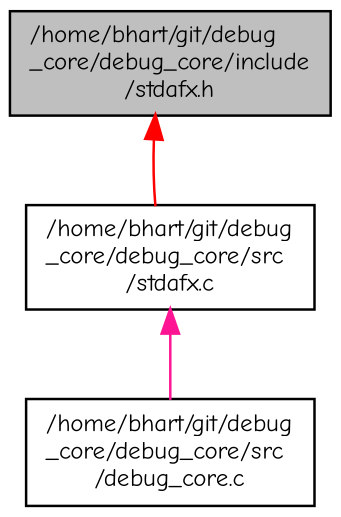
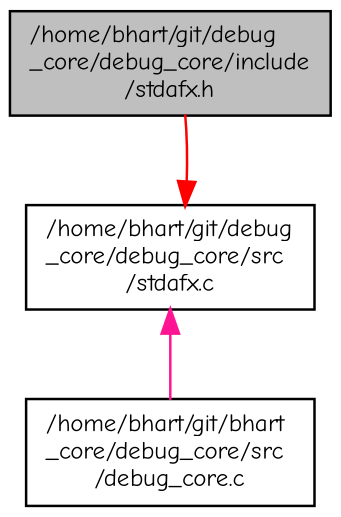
  digraph {
    fontname="Comic Neue"
    node [color=black fillcolor=white fontname="Comic Neue" fontsize=10 shape=record style=filled]
    edge [dir=back fontname="Comic Neue" fontsize=10 labelfontname=Helvetica labelfontsize=10 style=solid]
    n1 [fillcolor=grey75 fontcolor=black height=0.2 label="/home/bhart/git/debug\l_core/debug_core/include\l/stdafx.h" width=0.4]
    n2 [height=0.2 label="/home/bhart/git/debug\l_core/debug_core/src\l/stdafx.c" width=0.4]
-   n3 [height=0.2 label="/home/bhart/git/debug\l_core/debug_core/src\l/debug_core.c" width=0.4]
-   n1 -> n2 [color=red]
+   n3 [height=0.2 label="/home/bhart/git/bhart\l_core/debug_core/src\l/debug_core.c" width=0.4]
+   n2 -> n1 [color=red]
    n2 -> n3 [color=deeppink]
  }
